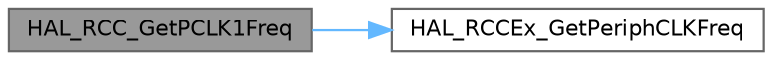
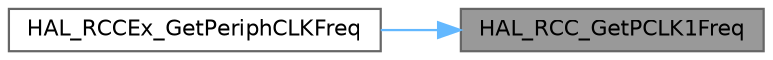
  digraph {
    rankdir=RL
    node [fontname=Helvetica fontsize=10 shape=box style=filled]
    n1 [color=gray40 fillcolor=grey60 fontcolor=black height=0.2 label=HAL_RCC_GetPCLK1Freq width=0.4]
    n2 [color=grey40 fillcolor=white height=0.2 label=HAL_RCCEx_GetPeriphCLKFreq width=0.4]
-   n2 -> n1 [color=steelblue1 dir=back fontname=Helvetica fontsize=10 labelfontname=Helvetica labelfontsize=10 style=solid]
+   n1 -> n2 [color=steelblue1 dir=back fontname=Helvetica fontsize=10 labelfontname=Helvetica labelfontsize=10 style=solid]
  }
